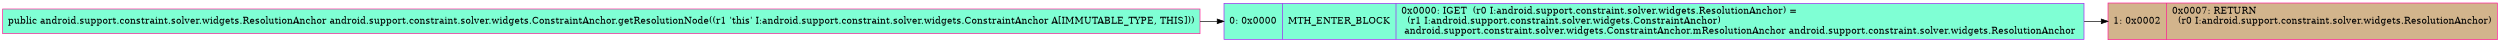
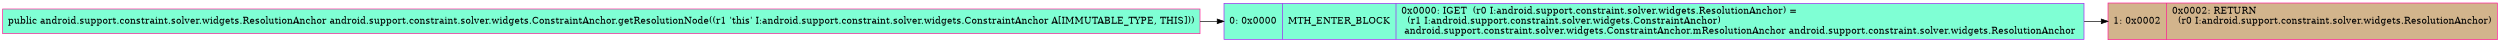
  digraph {
    rankdir=LR
    fontname="DejaVu Serif"
    node [shape=record style=filled fillcolor=aquamarine color=deeppink fontname="DejaVu Serif"]
    edge [fontname="DejaVu Serif"]
    n1 [label="{0\:\ 0x0000|MTH_ENTER_BLOCK\l|0x0000: IGET  (r0 I:android.support.constraint.solver.widgets.ResolutionAnchor) = \l  (r1 I:android.support.constraint.solver.widgets.ConstraintAnchor)\l android.support.constraint.solver.widgets.ConstraintAnchor.mResolutionAnchor android.support.constraint.solver.widgets.ResolutionAnchor \l}" color=purple]
-   n2 [label="{1\:\ 0x0002|0x0007: RETURN  \l  (r0 I:android.support.constraint.solver.widgets.ResolutionAnchor)\l \l}" fillcolor=tan]
+   n2 [label="{1\:\ 0x0002|0x0002: RETURN  \l  (r0 I:android.support.constraint.solver.widgets.ResolutionAnchor)\l \l}" fillcolor=tan]
    n3 [label="{public android.support.constraint.solver.widgets.ResolutionAnchor android.support.constraint.solver.widgets.ConstraintAnchor.getResolutionNode((r1 'this' I:android.support.constraint.solver.widgets.ConstraintAnchor A[IMMUTABLE_TYPE, THIS])) }"]
    n1 -> n2
    n3 -> n1
  }
